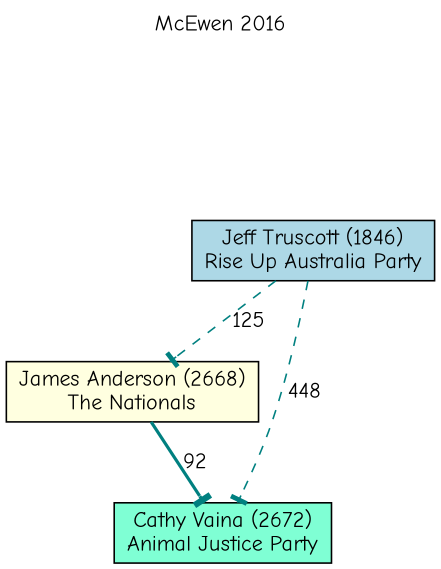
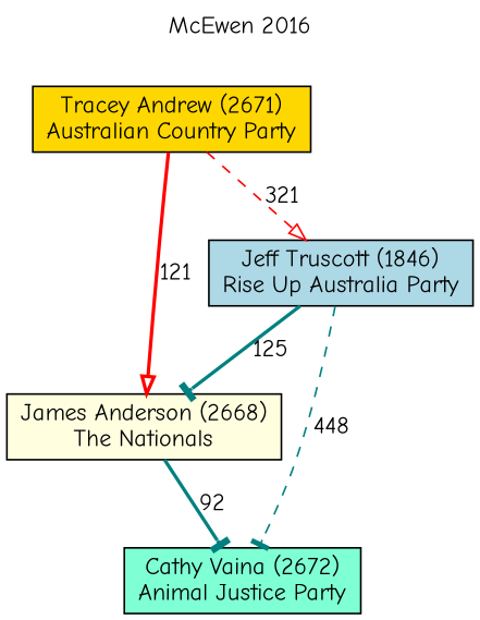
  digraph {
    fontname="Comic Neue"
    label="McEwen 2016"
    labelloc=t
    mclimit=10
    node [fontname="Comic Neue" shape=box style=filled]
    edge [arrowhead=tee color=teal fontname="Comic Neue" style=dashed]
    n1 [fillcolor=lightyellow label="James Anderson (2668)\nThe Nationals"]
    n2 [fillcolor=aquamarine label="Cathy Vaina (2672)\nAnimal Justice Party"]
    n3 [fillcolor=lightblue label="Jeff Truscott (1846)\nRise Up Australia Party"]
+   n4 [fillcolor=gold label="Tracey Andrew (2671)\nAustralian Country Party"]
    n1 -> n2 [label=92 style=bold]
-   n3 -> n1 [label=125]
+   n3 -> n1 [label=125 style=bold]
    n3 -> n2 [label=448]
+   n4 -> n1 [arrowhead=onormal color=red label=121 style=bold]
+   n4 -> n3 [arrowhead=onormal color=red label=321]
  }
